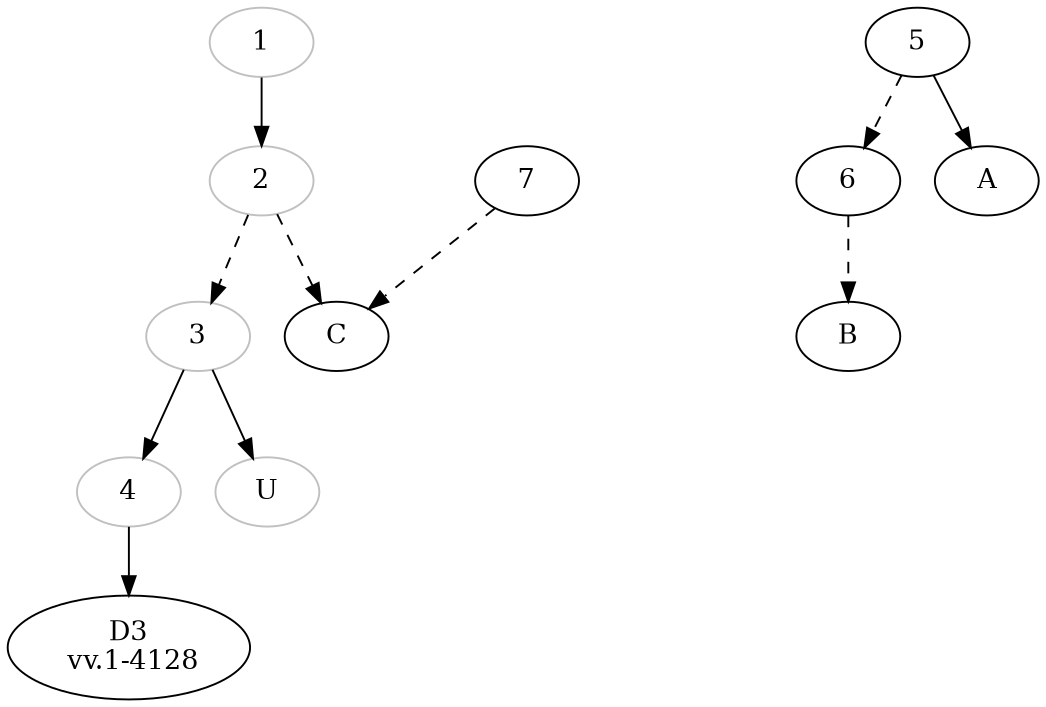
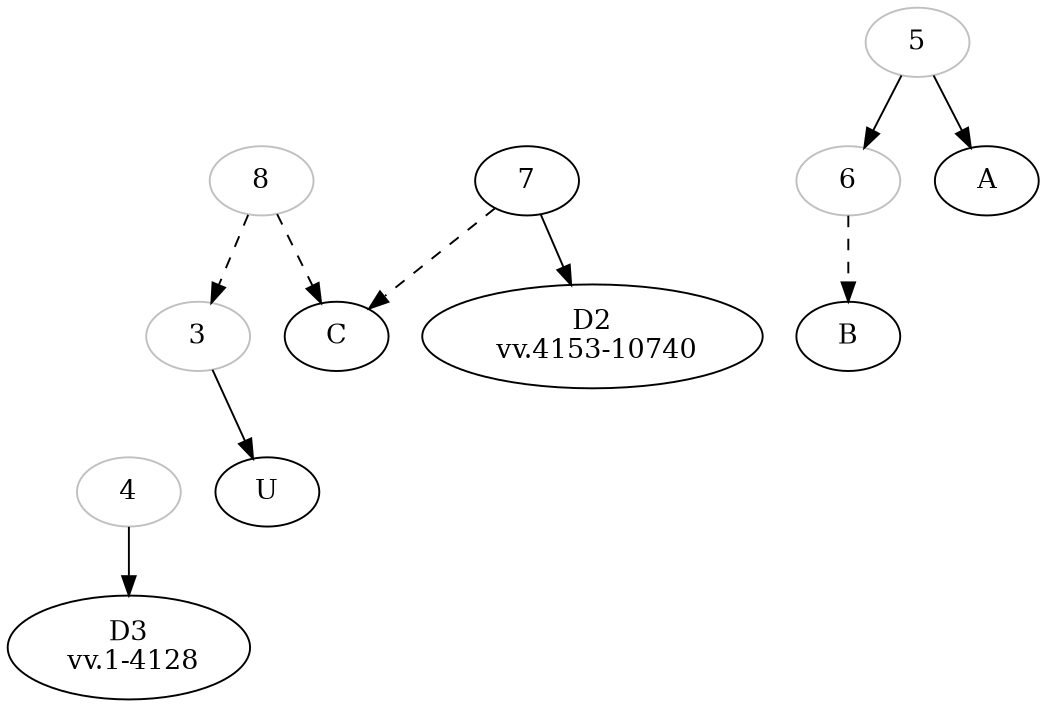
  digraph {
-   1 [color=grey]
-   2 [color=grey]
+   2 [color=grey label=8]
    3 [color=grey]
    C
-   5 [color=black]
-   6 [color=black]
+   5 [color=grey]
+   6 [color=grey]
    A
    4 [color=grey]
-   U [color=grey]
+   U
    n10 [label="D3\n vv.1-4128"]
    B
    7 [color=black]
-   1 -> 2
+   n13 [label="D2\n vv.4153-10740"]
    2 -> 3 [style=dashed]
    2 -> C [style=dashed]
-   3 -> 4
    3 -> U
-   5 -> 6 [style=dashed]
+   5 -> 6
    5 -> A
    6 -> B [style=dashed]
    4 -> n10
    7 -> C [style=dashed]
+   7 -> n13
  }
